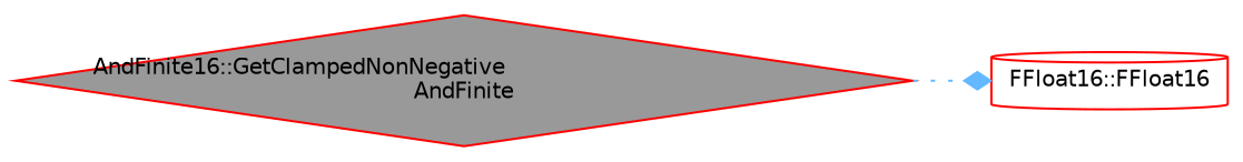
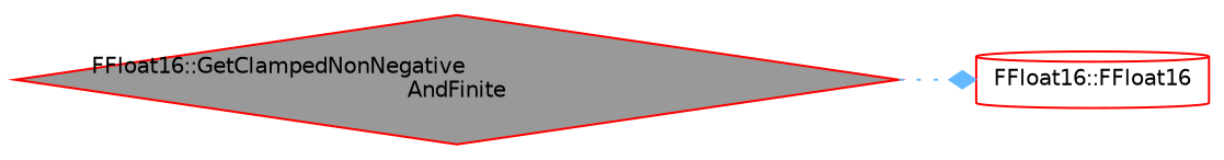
  digraph {
    rankdir=LR
    node [color=red fontname=Helvetica fontsize=10 style=filled]
-   n1 [fillcolor=grey60 fontcolor=black height=0.2 label="AndFinite16::GetClampedNonNegative\lAndFinite" shape=diamond width=0.4]
+   n1 [fillcolor=grey60 fontcolor=black height=0.2 label="FFloat16::GetClampedNonNegative\lAndFinite" shape=diamond width=0.4]
    n2 [fillcolor=white height=0.2 label="FFloat16::FFloat16" shape=cylinder width=0.4]
    n1 -> n2 [color=steelblue1 fontname=Helvetica fontsize=10 labelfontname=Helvetica labelfontsize=10 style=dotted arrowhead=diamond]
  }
